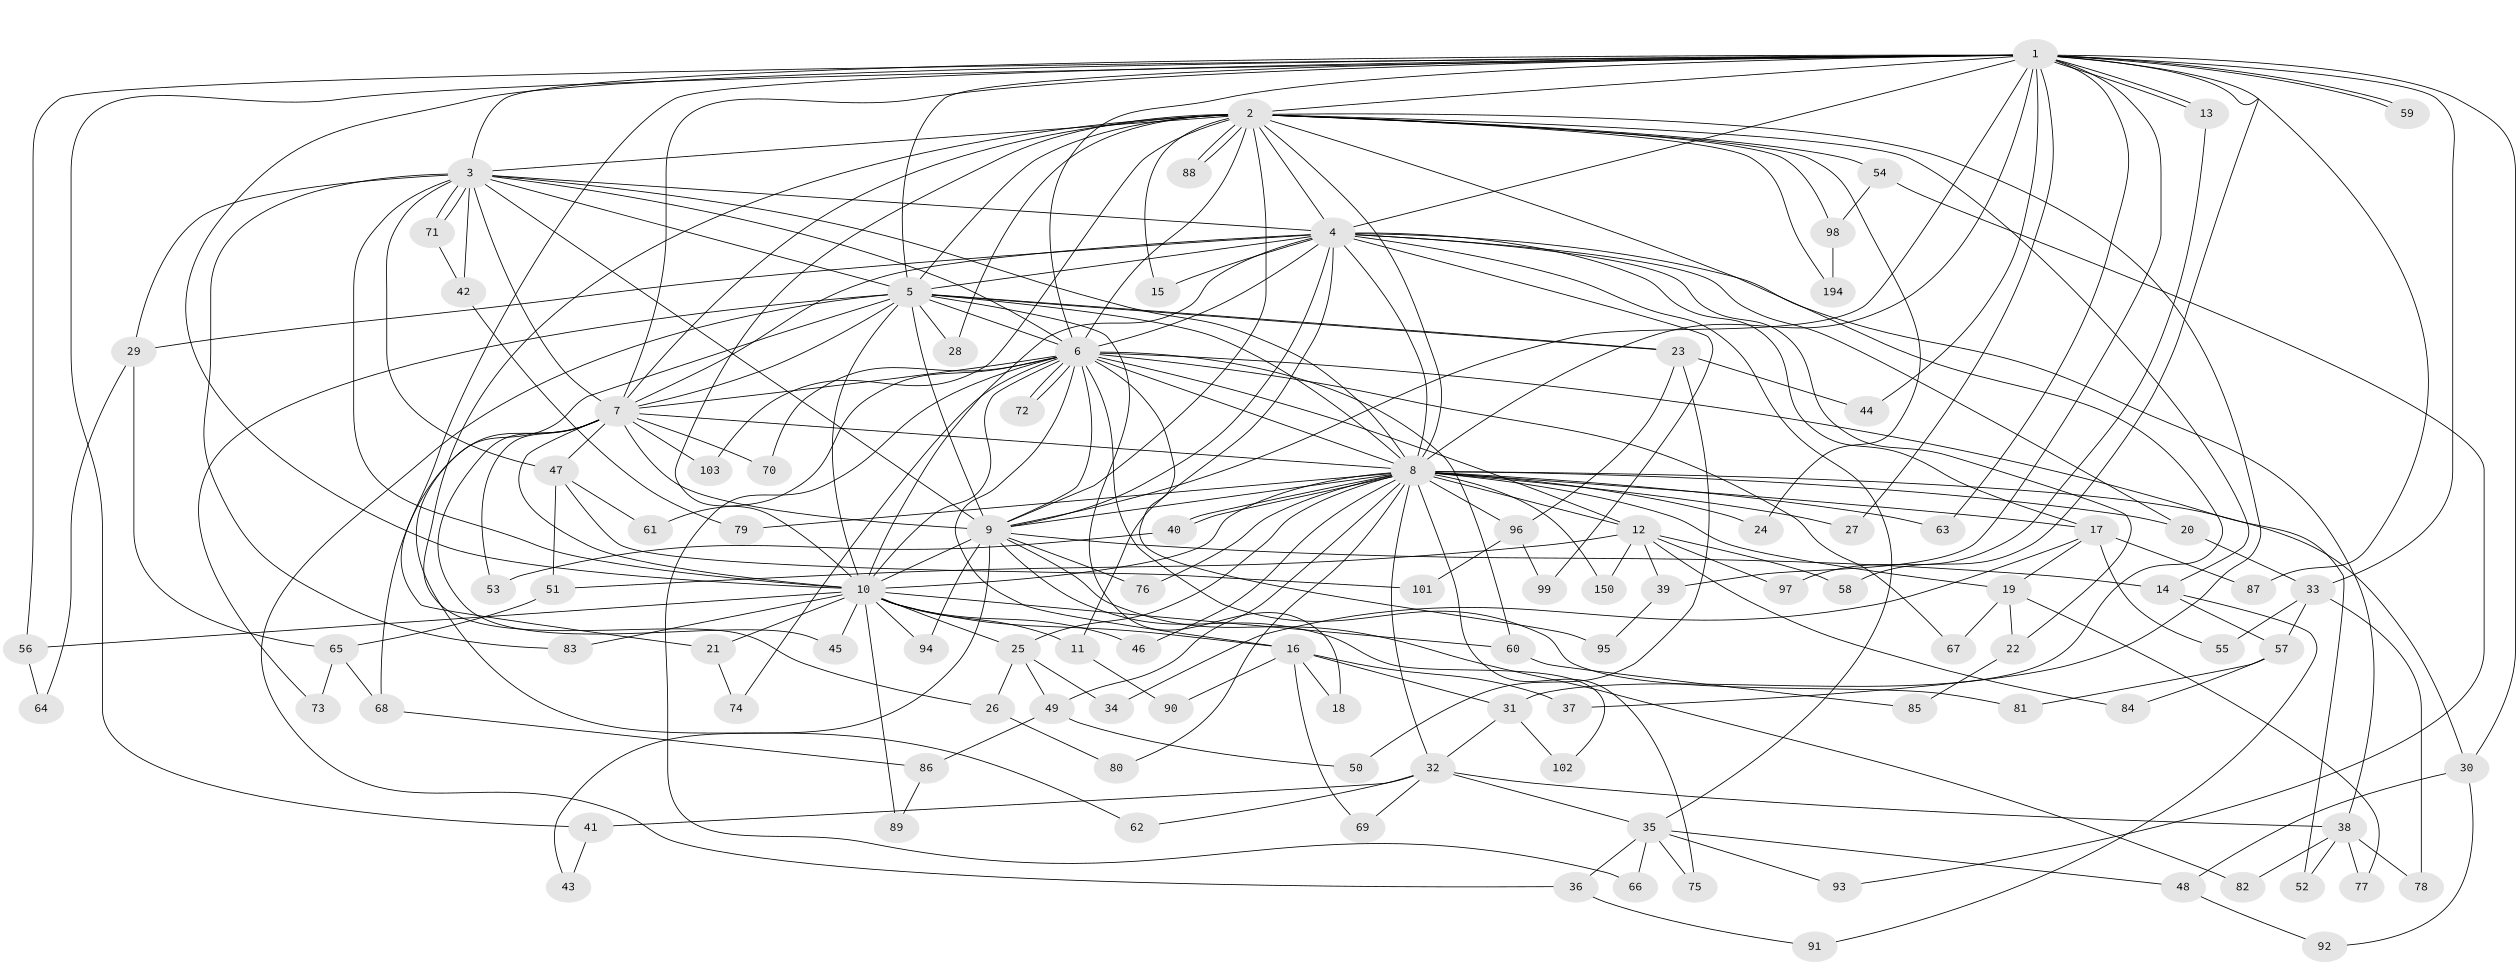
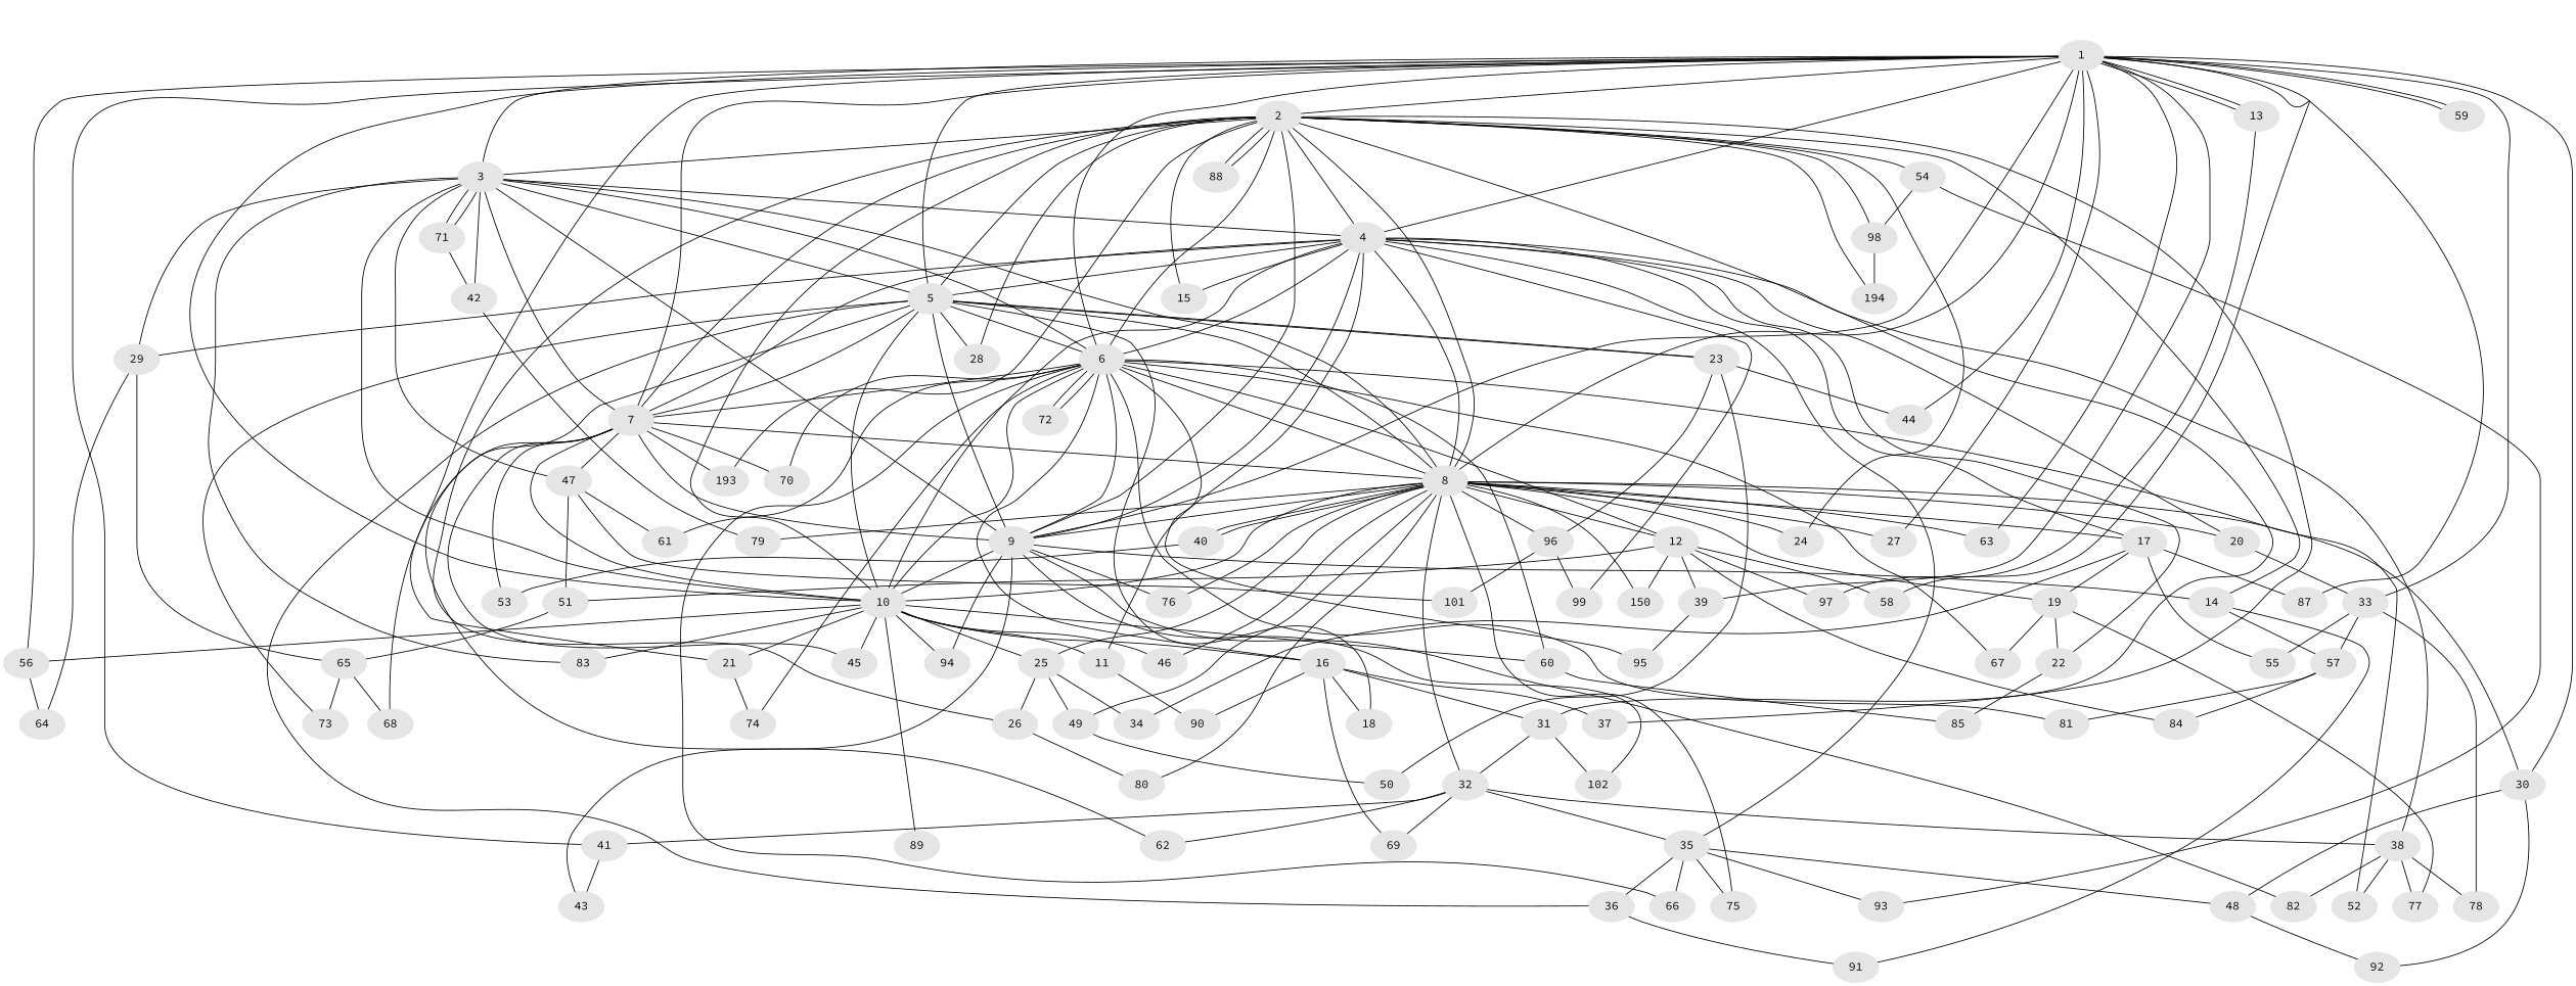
  graph {
    fontname="Source Code Pro"
    node [color=gray90 fontname="Source Code Pro" style=filled]
    edge [fontname="Source Code Pro"]
    1
    2
    3
    4
    5
    6
    7
    8
    9
    10
    13
    21
    27
    30
    33
    39
    41
    44
    56
    58
    59
    63
    87
    14
    15
    24
    26
    28
    31
    37
    54
    88
    98
-   103
+   103 [label=193]
    n35 [label=194]
    29
    42
    47
    71
    83
    11
    17
    20
    22
    35
    38
    99
    18
    23
    36
    62
    73
    12
    16
    52
    60
    61
    66
    67
    70
    72
    74
    81
    95
    45
    53
    68
    19
    25
    32
    40
    46
    49
    75
    76
    79
    80
    96
    n79 [label=150]
    43
    82
    94
    102
    89
    97
    48
    92
    57
    55
    78
    64
    91
    93
    65
    51
    101
    90
    34
    85
    77
    50
    84
    69
-   86
    1 -- 2
    1 -- 3
    1 -- 4
    1 -- 5
    1 -- 6
    1 -- 7
    1 -- 8
    1 -- 9
    1 -- 10
    1 -- 13
    1 -- 13
    1 -- 21
    1 -- 27
    1 -- 30
    1 -- 33
    1 -- 39
    1 -- 41
    1 -- 44
    1 -- 56
    1 -- 58
    1 -- 59
    1 -- 59
    1 -- 63
    1 -- 87
    2 -- 3
    2 -- 4
    2 -- 5
    2 -- 6
    2 -- 7
    2 -- 8
    2 -- 9
    2 -- 10
    2 -- 14
    2 -- 15
    2 -- 24
    2 -- 26
    2 -- 28
    2 -- 31
    2 -- 37
    2 -- 54
    2 -- 88
    2 -- 88
    2 -- 98
    2 -- 103
    2 -- n35
    3 -- 4
    3 -- 5
    3 -- 6
    3 -- 7
    3 -- 8
    3 -- 9
    3 -- 10
    3 -- 29
    3 -- 42
    3 -- 47
    3 -- 71
    3 -- 71
    3 -- 83
    4 -- 5
    4 -- 6
    4 -- 7
    4 -- 8
    4 -- 9
    4 -- 10
    4 -- 15
    4 -- 29
    4 -- 11
    4 -- 17
    4 -- 20
    4 -- 22
    4 -- 35
    4 -- 38
    4 -- 99
    5 -- 6
    5 -- 7
    5 -- 8
    5 -- 9
    5 -- 10
    5 -- 28
    5 -- 18
    5 -- 23
    5 -- 23
    5 -- 36
    5 -- 62
    5 -- 73
    6 -- 7
    6 -- 8
    6 -- 9
    6 -- 10
    6 -- 12
    6 -- 16
    6 -- 52
    6 -- 60
    6 -- 61
    6 -- 66
    6 -- 67
    6 -- 70
    6 -- 72
    6 -- 72
    6 -- 74
    6 -- 81
    6 -- 95
    7 -- 8
    7 -- 9
    7 -- 10
    7 -- 103
    7 -- 47
    7 -- 70
    7 -- 45
    7 -- 53
    7 -- 68
    8 -- 9
    8 -- 10
    8 -- 27
    8 -- 30
    8 -- 63
    8 -- 24
    8 -- 17
    8 -- 20
    8 -- 12
    8 -- 19
    8 -- 25
    8 -- 32
    8 -- 40
    8 -- 40
    8 -- 46
    8 -- 49
    8 -- 75
    8 -- 76
    8 -- 79
    8 -- 80
    8 -- 96
    8 -- n79
    9 -- 10
    9 -- 14
    9 -- 76
    9 -- 43
    9 -- 82
    9 -- 94
    9 -- 102
    10 -- 21
    10 -- 56
    10 -- 83
    10 -- 11
    10 -- 16
    10 -- 60
    10 -- 45
    10 -- 25
    10 -- 46
    10 -- 94
    10 -- 89
    13 -- 97
    21 -- 74
    30 -- 48
    30 -- 92
    33 -- 57
    33 -- 55
    33 -- 78
    39 -- 95
    41 -- 43
    56 -- 64
    14 -- 57
    14 -- 91
    26 -- 80
    31 -- 32
    31 -- 102
    54 -- 98
    54 -- 93
    98 -- n35
    29 -- 64
    29 -- 65
    42 -- 79
    47 -- 61
    47 -- 51
    47 -- 101
    71 -- 42
    11 -- 90
    17 -- 87
    17 -- 19
    17 -- 55
    17 -- 34
    20 -- 33
    22 -- 85
    35 -- 36
    35 -- 66
    35 -- 75
    35 -- 48
    35 -- 93
    38 -- 52
    38 -- 82
    38 -- 78
    38 -- 77
    23 -- 44
    23 -- 96
    23 -- 50
    36 -- 91
    12 -- 39
    12 -- 58
    12 -- n79
    12 -- 97
    12 -- 51
    12 -- 84
    16 -- 31
    16 -- 37
    16 -- 18
    16 -- 90
    16 -- 69
    60 -- 85
-   68 -- 86
    19 -- 22
    19 -- 67
    19 -- 77
    25 -- 26
    25 -- 49
    25 -- 34
    32 -- 41
    32 -- 35
    32 -- 38
    32 -- 62
    32 -- 69
    40 -- 53
    49 -- 50
-   49 -- 86
    96 -- 99
    96 -- 101
    48 -- 92
    57 -- 81
    57 -- 84
    65 -- 73
    65 -- 68
    51 -- 65
-   86 -- 89
  }
